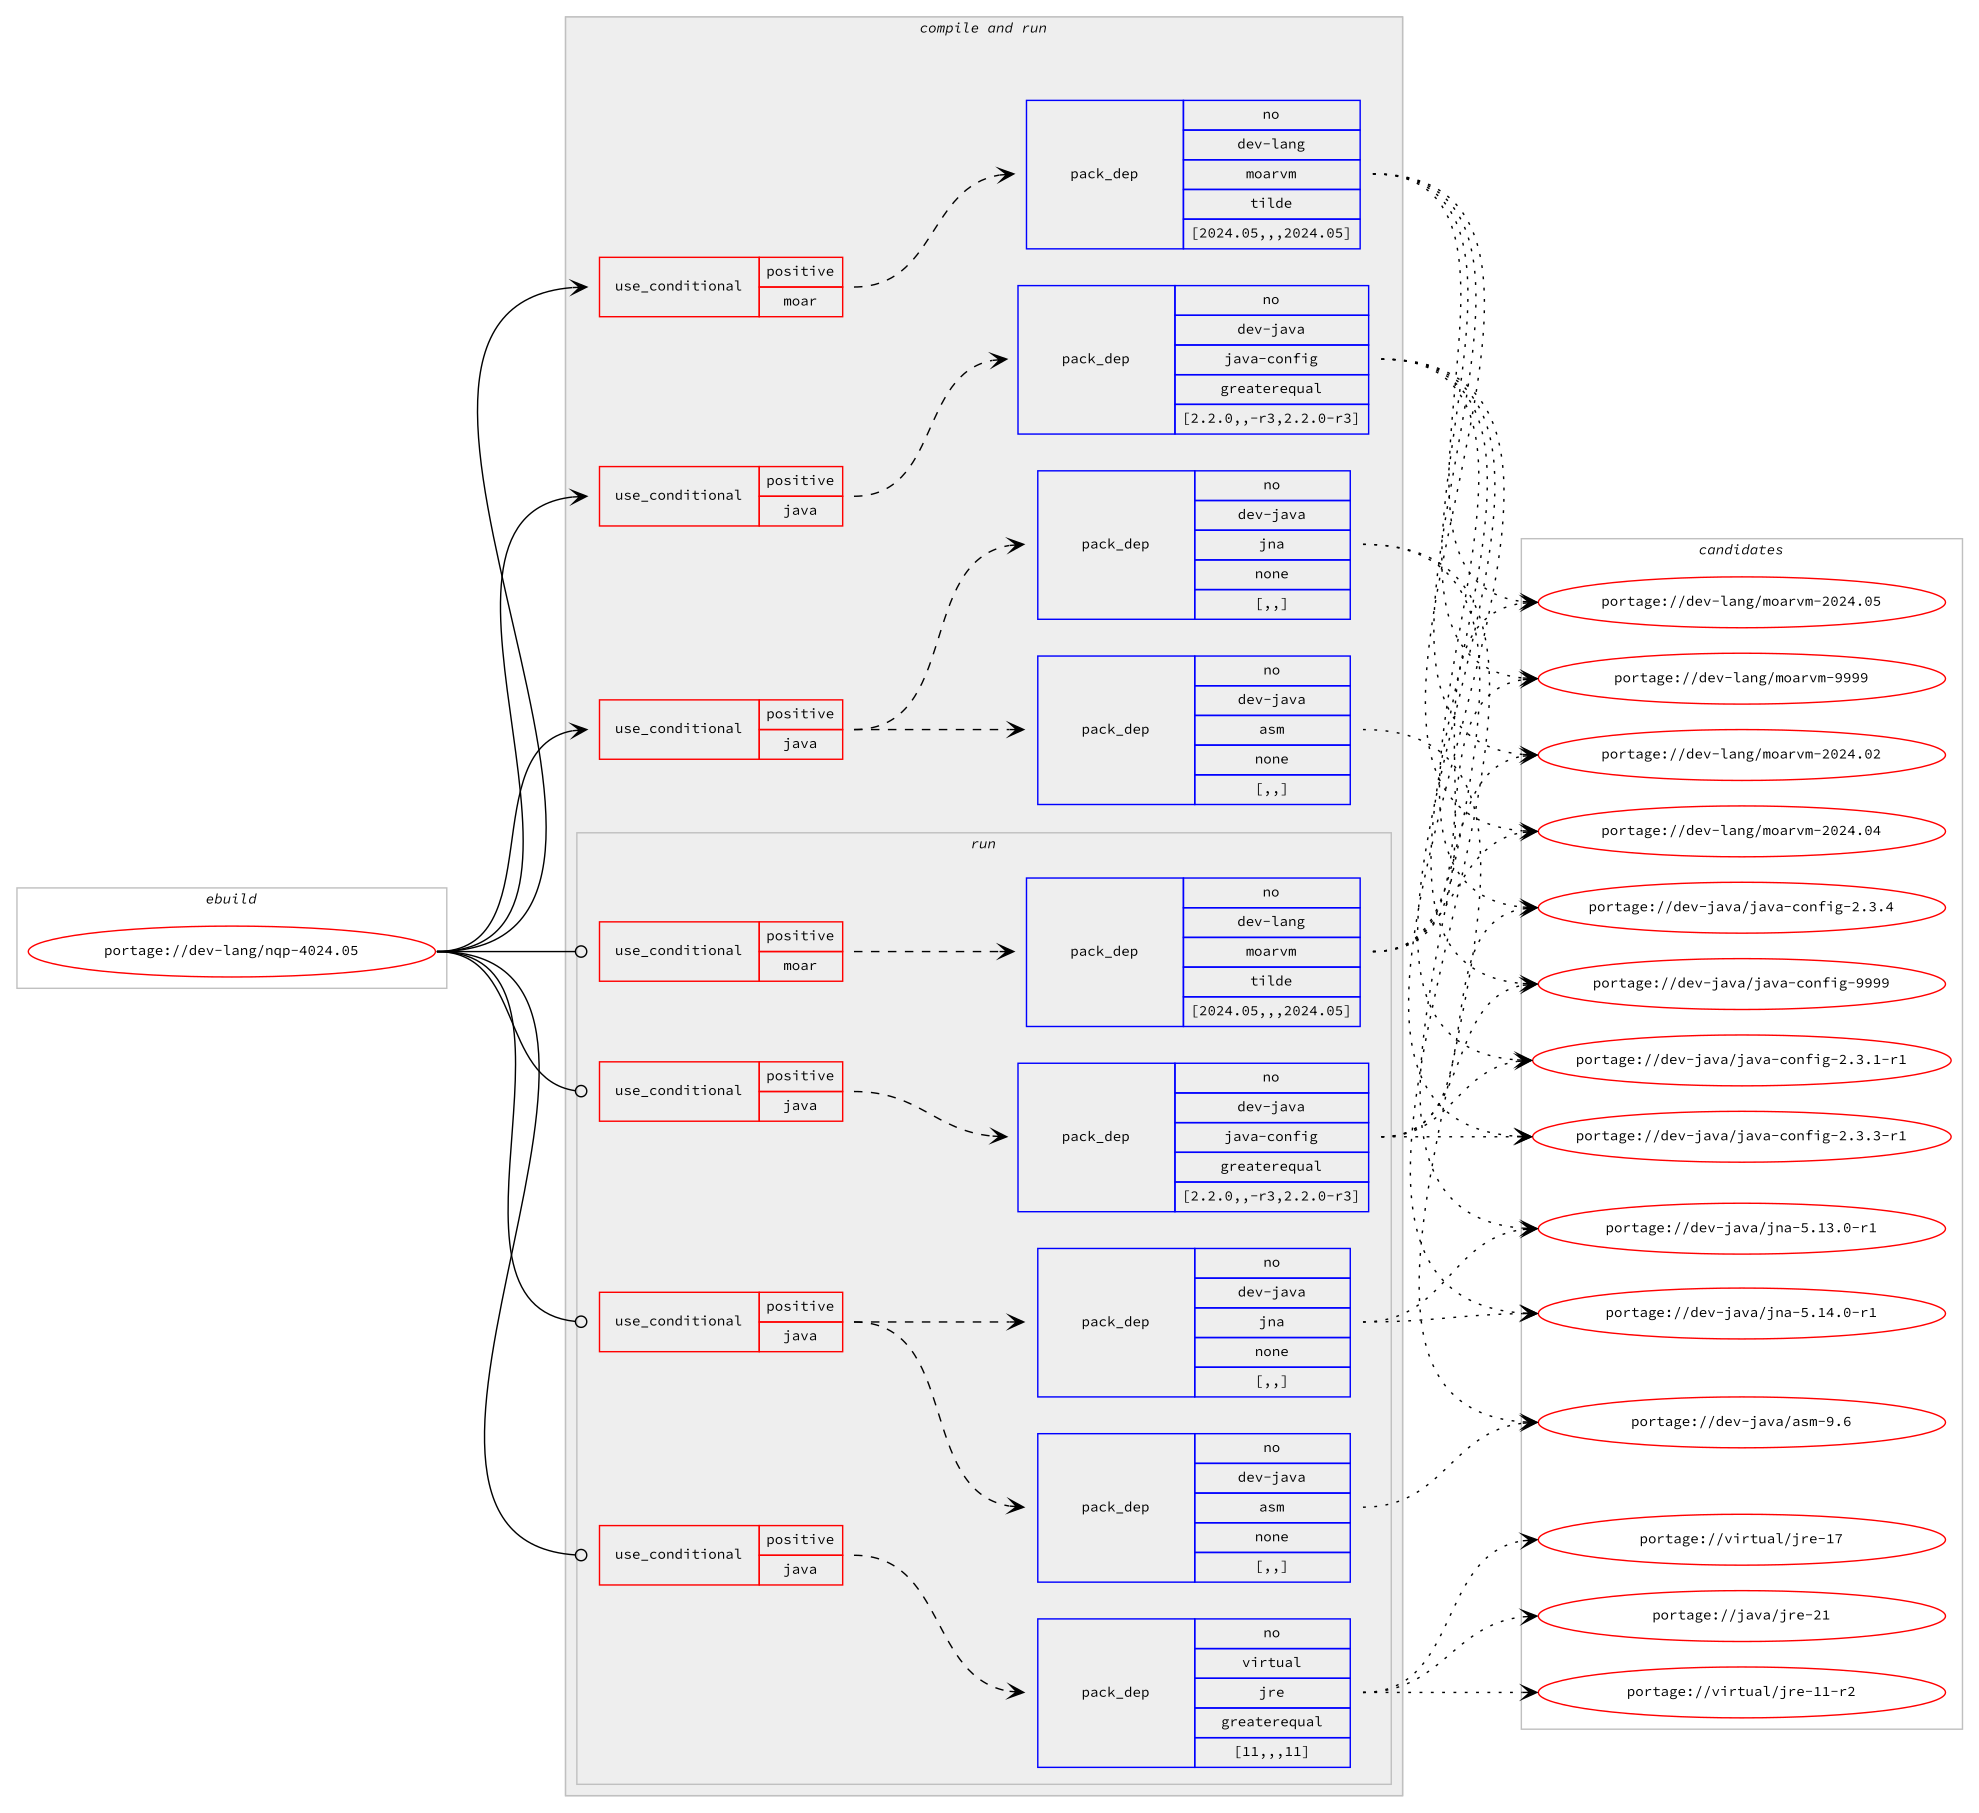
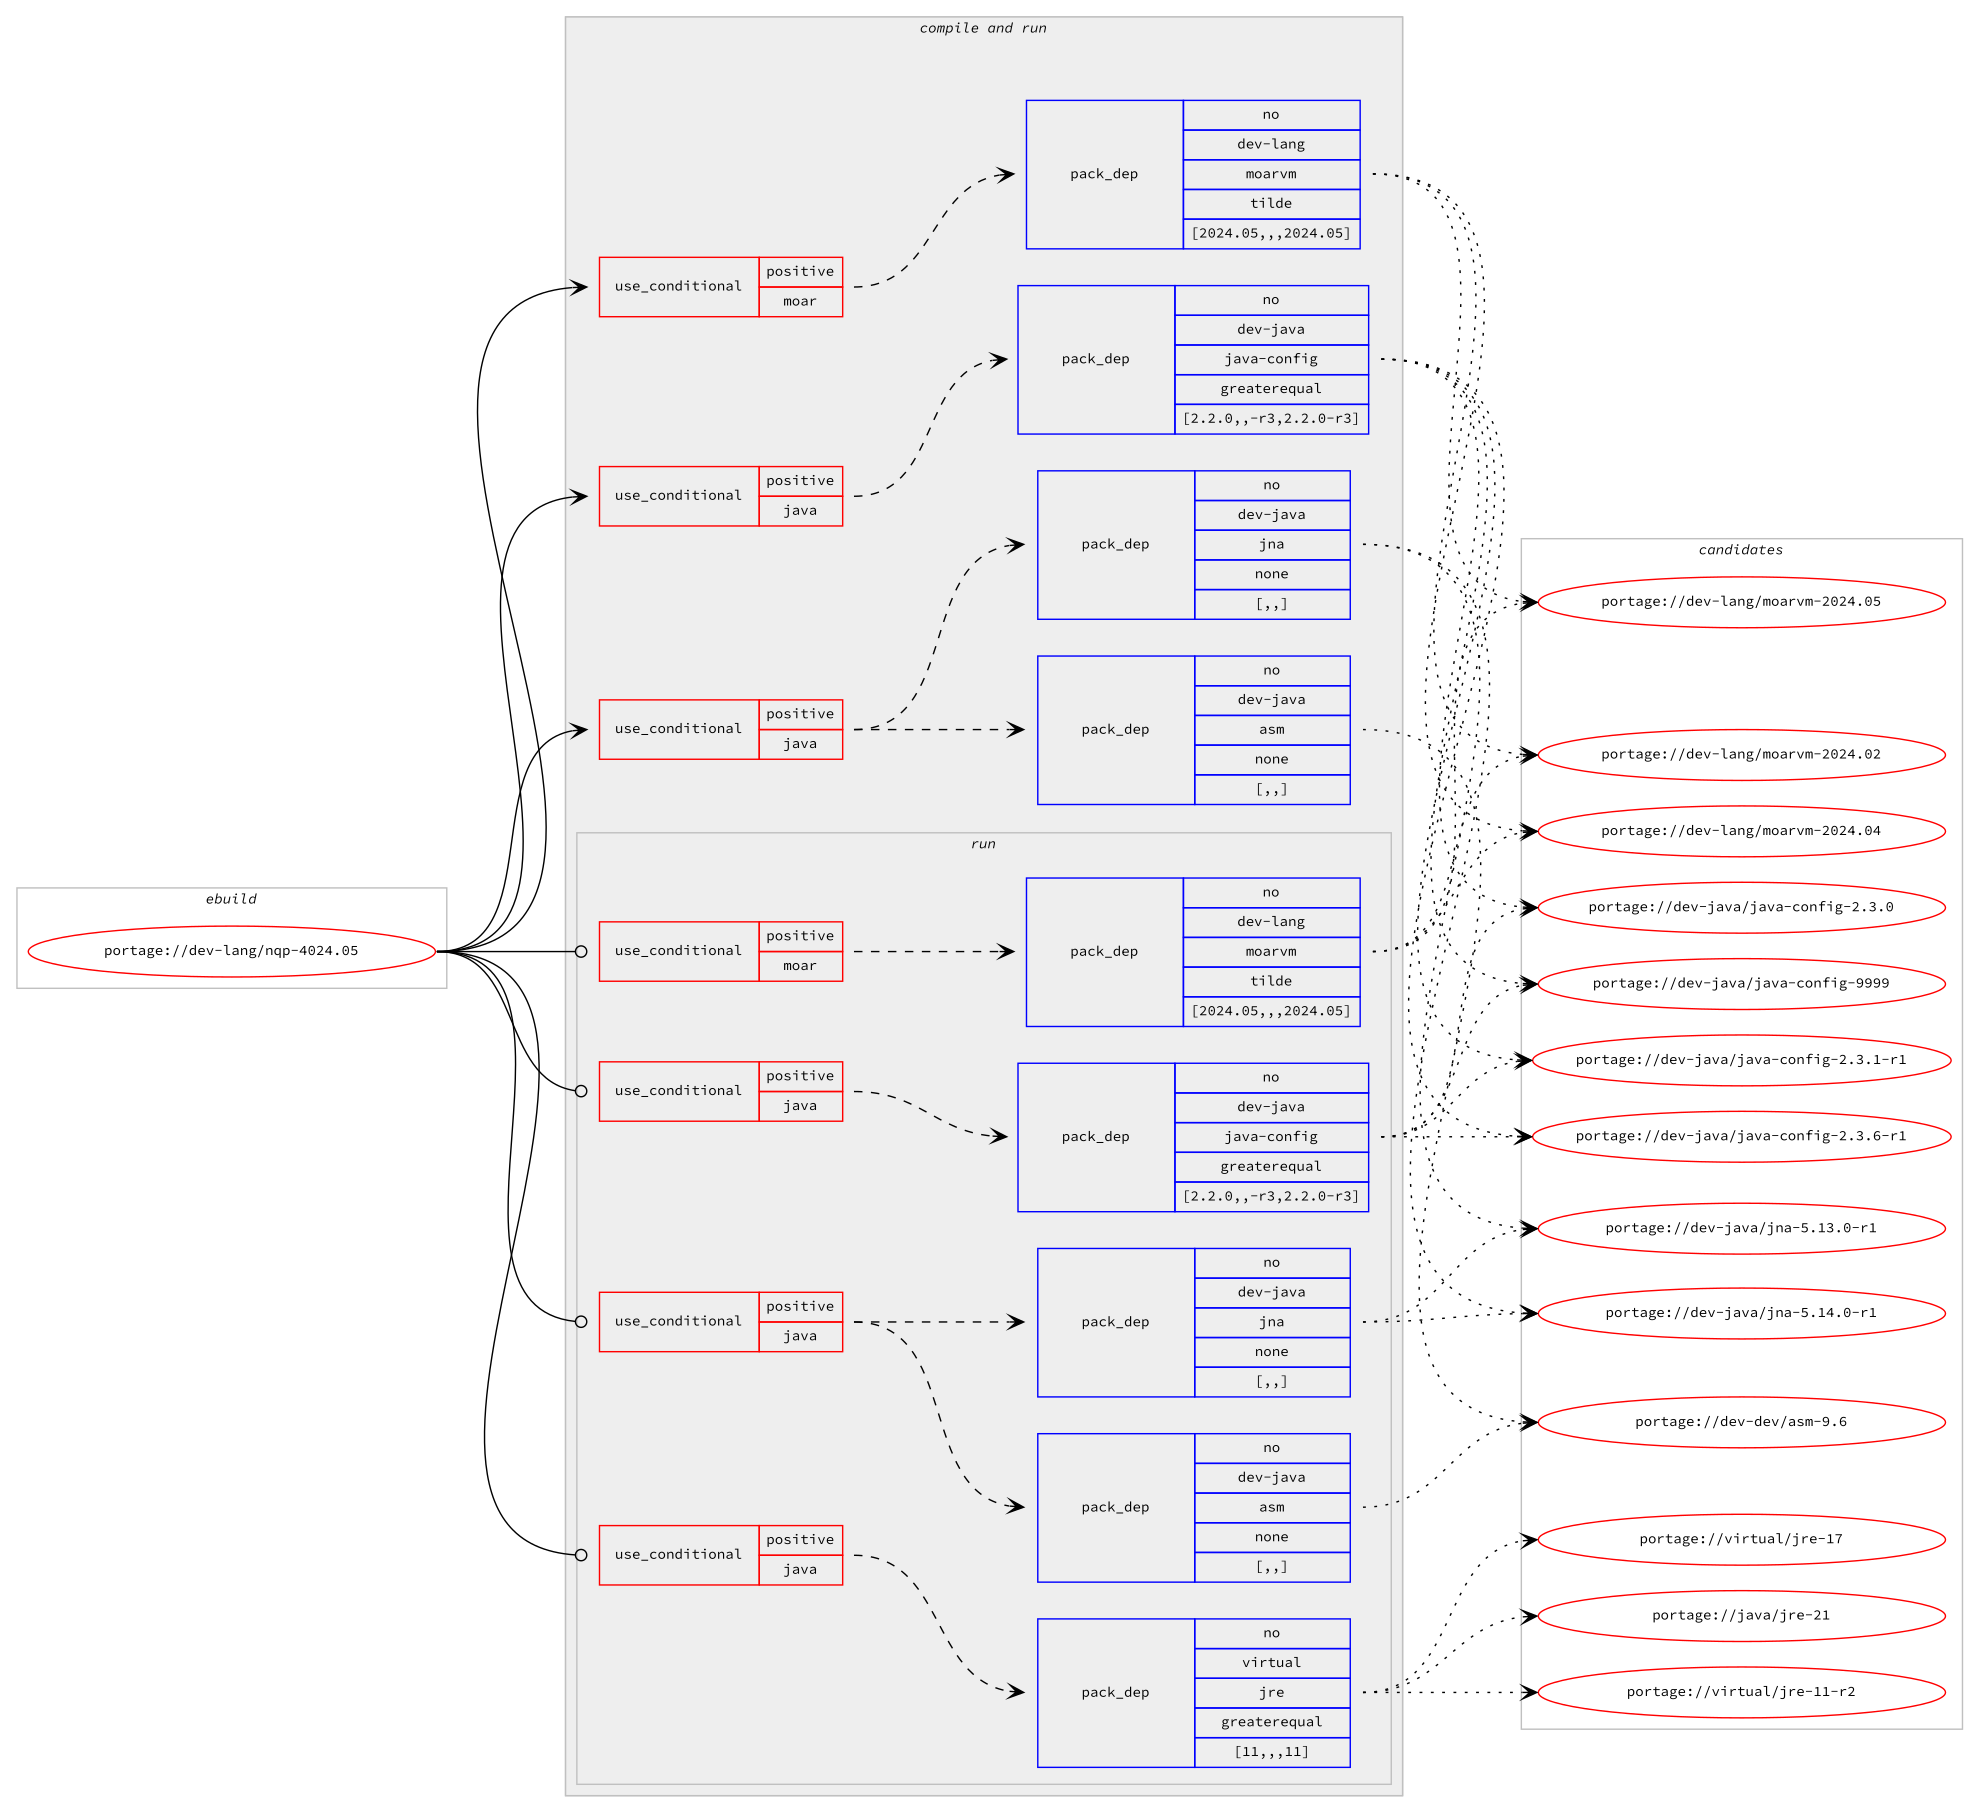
  digraph {
    compound=true
    concentrate=true
    fontname="Source Code Pro"
    fontsize=10
    newrank=true
    rankdir=LR
    ranksep=1.5
    node [color=red fontname="Source Code Pro" fontsize=10 shape=none]
    edge [arrowhead=vee fontname="Source Code Pro" headport=w style=dotted tailport=e weight=100]
    n1 [label="portage://dev-lang/nqp-4024.05" width=4 shape=""]
    n2 [color=blue label=<<TABLE BORDER="0" CELLBORDER="1" CELLSPACING="0" CELLPADDING="4" WIDTH="220"><TR><TD ROWSPAN="6" CELLPADDING="30">pack_dep</TD></TR><TR><TD WIDTH="110">no</TD></TR><TR><TD>dev-java</TD></TR><TR><TD>asm</TD></TR><TR><TD>none</TD></TR><TR><TD>[,,]</TD></TR></TABLE>>]
    n3 [color=blue label=<<TABLE BORDER="0" CELLBORDER="1" CELLSPACING="0" CELLPADDING="4" WIDTH="220"><TR><TD ROWSPAN="6" CELLPADDING="30">pack_dep</TD></TR><TR><TD WIDTH="110">no</TD></TR><TR><TD>dev-java</TD></TR><TR><TD>jna</TD></TR><TR><TD>none</TD></TR><TR><TD>[,,]</TD></TR></TABLE>>]
    n4 [label=<<TABLE BORDER="0" CELLBORDER="1" CELLSPACING="0" CELLPADDING="4"><TR><TD ROWSPAN="3" CELLPADDING="10">use_conditional</TD></TR><TR><TD>positive</TD></TR><TR><TD>java</TD></TR></TABLE>>]
    n5 [color=blue label=<<TABLE BORDER="0" CELLBORDER="1" CELLSPACING="0" CELLPADDING="4" WIDTH="220"><TR><TD ROWSPAN="6" CELLPADDING="30">pack_dep</TD></TR><TR><TD WIDTH="110">no</TD></TR><TR><TD>dev-java</TD></TR><TR><TD>java-config</TD></TR><TR><TD>greaterequal</TD></TR><TR><TD>[2.2.0,,-r3,2.2.0-r3]</TD></TR></TABLE>>]
    n6 [label=<<TABLE BORDER="0" CELLBORDER="1" CELLSPACING="0" CELLPADDING="4"><TR><TD ROWSPAN="3" CELLPADDING="10">use_conditional</TD></TR><TR><TD>positive</TD></TR><TR><TD>java</TD></TR></TABLE>>]
    n7 [color=blue label=<<TABLE BORDER="0" CELLBORDER="1" CELLSPACING="0" CELLPADDING="4" WIDTH="220"><TR><TD ROWSPAN="6" CELLPADDING="30">pack_dep</TD></TR><TR><TD WIDTH="110">no</TD></TR><TR><TD>dev-lang</TD></TR><TR><TD>moarvm</TD></TR><TR><TD>tilde</TD></TR><TR><TD>[2024.05,,,2024.05]</TD></TR></TABLE>>]
    n8 [label=<<TABLE BORDER="0" CELLBORDER="1" CELLSPACING="0" CELLPADDING="4"><TR><TD ROWSPAN="3" CELLPADDING="10">use_conditional</TD></TR><TR><TD>positive</TD></TR><TR><TD>moar</TD></TR></TABLE>>]
    n9 [color=blue label=<<TABLE BORDER="0" CELLBORDER="1" CELLSPACING="0" CELLPADDING="4" WIDTH="220"><TR><TD ROWSPAN="6" CELLPADDING="30">pack_dep</TD></TR><TR><TD WIDTH="110">no</TD></TR><TR><TD>dev-java</TD></TR><TR><TD>asm</TD></TR><TR><TD>none</TD></TR><TR><TD>[,,]</TD></TR></TABLE>>]
    n10 [color=blue label=<<TABLE BORDER="0" CELLBORDER="1" CELLSPACING="0" CELLPADDING="4" WIDTH="220"><TR><TD ROWSPAN="6" CELLPADDING="30">pack_dep</TD></TR><TR><TD WIDTH="110">no</TD></TR><TR><TD>dev-java</TD></TR><TR><TD>jna</TD></TR><TR><TD>none</TD></TR><TR><TD>[,,]</TD></TR></TABLE>>]
    n11 [label=<<TABLE BORDER="0" CELLBORDER="1" CELLSPACING="0" CELLPADDING="4"><TR><TD ROWSPAN="3" CELLPADDING="10">use_conditional</TD></TR><TR><TD>positive</TD></TR><TR><TD>java</TD></TR></TABLE>>]
    n12 [color=blue label=<<TABLE BORDER="0" CELLBORDER="1" CELLSPACING="0" CELLPADDING="4" WIDTH="220"><TR><TD ROWSPAN="6" CELLPADDING="30">pack_dep</TD></TR><TR><TD WIDTH="110">no</TD></TR><TR><TD>dev-java</TD></TR><TR><TD>java-config</TD></TR><TR><TD>greaterequal</TD></TR><TR><TD>[2.2.0,,-r3,2.2.0-r3]</TD></TR></TABLE>>]
    n13 [label=<<TABLE BORDER="0" CELLBORDER="1" CELLSPACING="0" CELLPADDING="4"><TR><TD ROWSPAN="3" CELLPADDING="10">use_conditional</TD></TR><TR><TD>positive</TD></TR><TR><TD>java</TD></TR></TABLE>>]
    n14 [color=blue label=<<TABLE BORDER="0" CELLBORDER="1" CELLSPACING="0" CELLPADDING="4" WIDTH="220"><TR><TD ROWSPAN="6" CELLPADDING="30">pack_dep</TD></TR><TR><TD WIDTH="110">no</TD></TR><TR><TD>virtual</TD></TR><TR><TD>jre</TD></TR><TR><TD>greaterequal</TD></TR><TR><TD>[11,,,11]</TD></TR></TABLE>>]
    n15 [label=<<TABLE BORDER="0" CELLBORDER="1" CELLSPACING="0" CELLPADDING="4"><TR><TD ROWSPAN="3" CELLPADDING="10">use_conditional</TD></TR><TR><TD>positive</TD></TR><TR><TD>java</TD></TR></TABLE>>]
    n16 [color=blue label=<<TABLE BORDER="0" CELLBORDER="1" CELLSPACING="0" CELLPADDING="4" WIDTH="220"><TR><TD ROWSPAN="6" CELLPADDING="30">pack_dep</TD></TR><TR><TD WIDTH="110">no</TD></TR><TR><TD>dev-lang</TD></TR><TR><TD>moarvm</TD></TR><TR><TD>tilde</TD></TR><TR><TD>[2024.05,,,2024.05]</TD></TR></TABLE>>]
    n17 [label=<<TABLE BORDER="0" CELLBORDER="1" CELLSPACING="0" CELLPADDING="4"><TR><TD ROWSPAN="3" CELLPADDING="10">use_conditional</TD></TR><TR><TD>positive</TD></TR><TR><TD>moar</TD></TR></TABLE>>]
-   n18 [label="portage://dev-java/asm-9.6" width=4 shape=""]
+   n18 [label="portage://dev-dev/asm-9.6" width=4 shape=""]
    n19 [label="portage://dev-java/jna-5.13.0-r1" width=4 shape=""]
    n20 [label="portage://dev-java/jna-5.14.0-r1" width=4 shape=""]
    n21 [label="portage://dev-java/java-config-2.3.1-r1" width=4 shape=""]
-   n22 [label="portage://dev-java/java-config-2.3.3-r1" width=4 shape=""]
-   n23 [label="portage://dev-java/java-config-2.3.4" width=4 shape=""]
+   n22 [label="portage://dev-java/java-config-2.3.6-r1" width=4 shape=""]
+   n23 [label="portage://dev-java/java-config-2.3.0" width=4 shape=""]
    n24 [label="portage://dev-java/java-config-9999" width=4 shape=""]
    n25 [label="portage://dev-lang/moarvm-2024.02" width=4 shape=""]
    n26 [label="portage://dev-lang/moarvm-2024.04" width=4 shape=""]
    n27 [label="portage://dev-lang/moarvm-2024.05" width=4 shape=""]
-   n28 [label="portage://dev-lang/moarvm-9999" width=4 shape=""]
    n29 [label="portage://virtual/jre-11-r2" width=4 shape=""]
    n30 [label="portage://virtual/jre-17" width=4 shape=""]
    n31 [label="portage://java/jre-21" width=4 shape=""]
    subgraph cluster_1 {
      color=gray
      label=<<i>ebuild</i>>
      rank=same
      n1
    }
    subgraph cluster_2 {
      color=gray
      label=<<i>dependencies</i>>
      subgraph cluster_3 {
        color=gray
        fillcolor="#eeeeee"
        label=<<i>compile</i>>
        style=filled
        subgraph sub_4 {
          color=gray
          fillcolor="#eeeeee"
          label=<<i>compile</i>>
          style=filled
          n4
          subgraph sub_5 {
            color=gray
            fillcolor="#eeeeee"
            label=<<i>compile</i>>
            style=filled
            n2
          }
          subgraph sub_6 {
            color=gray
            fillcolor="#eeeeee"
            label=<<i>compile</i>>
            style=filled
            n3
          }
        }
        subgraph sub_7 {
          color=gray
          fillcolor="#eeeeee"
          label=<<i>compile</i>>
          style=filled
          n6
          subgraph sub_8 {
            color=gray
            fillcolor="#eeeeee"
            label=<<i>compile</i>>
            style=filled
            n5
          }
        }
        subgraph sub_9 {
          color=gray
          fillcolor="#eeeeee"
          label=<<i>compile</i>>
          style=filled
          n8
          subgraph sub_10 {
            color=gray
            fillcolor="#eeeeee"
            label=<<i>compile</i>>
            style=filled
            n7
          }
        }
      }
      subgraph cluster_11 {
        color=gray
        fillcolor="#eeeeee"
        label=<<i>compile and run</i>>
        style=filled
      }
      subgraph cluster_12 {
        color=gray
        fillcolor="#eeeeee"
        label=<<i>run</i>>
        style=filled
        subgraph sub_13 {
          color=gray
          fillcolor="#eeeeee"
          label=<<i>run</i>>
          style=filled
          n11
          subgraph sub_14 {
            color=gray
            fillcolor="#eeeeee"
            label=<<i>run</i>>
            style=filled
            n9
          }
          subgraph sub_15 {
            color=gray
            fillcolor="#eeeeee"
            label=<<i>run</i>>
            style=filled
            n10
          }
        }
        subgraph sub_16 {
          color=gray
          fillcolor="#eeeeee"
          label=<<i>run</i>>
          style=filled
          n13
          subgraph sub_17 {
            color=gray
            fillcolor="#eeeeee"
            label=<<i>run</i>>
            style=filled
            n12
          }
        }
        subgraph sub_18 {
          color=gray
          fillcolor="#eeeeee"
          label=<<i>run</i>>
          style=filled
          n15
          subgraph sub_19 {
            color=gray
            fillcolor="#eeeeee"
            label=<<i>run</i>>
            style=filled
            n14
          }
        }
        subgraph sub_20 {
          color=gray
          fillcolor="#eeeeee"
          label=<<i>run</i>>
          style=filled
          n17
          subgraph sub_21 {
            color=gray
            fillcolor="#eeeeee"
            label=<<i>run</i>>
            style=filled
            n16
          }
        }
      }
    }
    subgraph cluster_22 {
      color=gray
      label=<<i>candidates</i>>
      rank=same
      subgraph sub_23 {
        color=black
        label=<<i>candidates</i>>
        nodesep=1
        rank=same
        n18
      }
      subgraph sub_24 {
        color=black
        label=<<i>candidates</i>>
        nodesep=1
        rank=same
        n19
        n20
      }
      subgraph sub_25 {
        color=black
        label=<<i>candidates</i>>
        nodesep=1
        rank=same
        n21
        n22
        n23
        n24
      }
      subgraph sub_26 {
        color=black
        label=<<i>candidates</i>>
        nodesep=1
        rank=same
        n25
        n26
        n27
-       n28
      }
      subgraph sub_27 {
        color=black
        label=<<i>candidates</i>>
        nodesep=1
        rank=same
        n18
      }
      subgraph sub_28 {
        color=black
        label=<<i>candidates</i>>
        nodesep=1
        rank=same
        n19
        n20
      }
      subgraph sub_29 {
        color=black
        label=<<i>candidates</i>>
        nodesep=1
        rank=same
        n21
        n22
        n23
        n24
      }
      subgraph sub_30 {
        color=black
        label=<<i>candidates</i>>
        nodesep=1
        rank=same
        n29
        n30
        n31
      }
      subgraph sub_31 {
        color=black
        label=<<i>candidates</i>>
        nodesep=1
        rank=same
        n25
        n26
        n27
-       n28
      }
    }
    n1 -> n4 [style=solid weight=20]
    n1 -> n6 [style=solid weight=20]
    n1 -> n8 [style=solid weight=20]
    n1 -> n11 [arrowhead=odot style=solid weight=20]
    n1 -> n13 [arrowhead=odot style=solid weight=20]
    n1 -> n15 [arrowhead=odot style=solid weight=20]
    n1 -> n17 [arrowhead=odot style=solid weight=20]
    n2 -> n18
    n3 -> n19
    n3 -> n20
    n4 -> n2 [style=dashed weight=20]
    n4 -> n3 [style=dashed weight=20]
    n5 -> n21
    n5 -> n22
    n5 -> n23
    n5 -> n24
    n6 -> n5 [style=dashed weight=20]
    n7 -> n25
    n7 -> n26
    n7 -> n27
-   n7 -> n28
    n8 -> n7 [style=dashed weight=20]
    n9 -> n18
    n10 -> n19
    n10 -> n20
    n11 -> n9 [style=dashed weight=20]
    n11 -> n10 [style=dashed weight=20]
    n12 -> n21
    n12 -> n22
    n12 -> n23
    n12 -> n24
    n13 -> n12 [style=dashed weight=20]
    n14 -> n29
    n14 -> n30
    n14 -> n31
    n15 -> n14 [style=dashed weight=20]
    n16 -> n25
    n16 -> n26
    n16 -> n27
-   n16 -> n28
    n17 -> n16 [style=dashed weight=20]
  }
